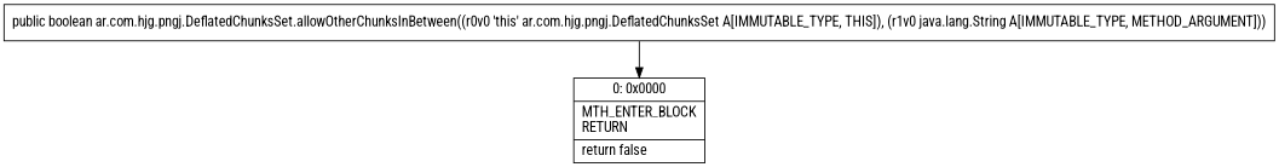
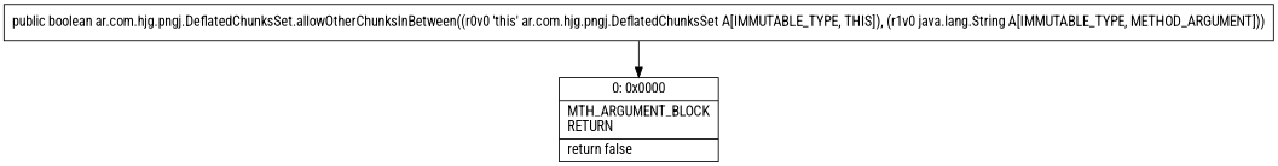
  digraph {
    fontname="Roboto Condensed"
    node [shape=record fontname="Roboto Condensed"]
-   n1 [label="{0\:\ 0x0000|MTH_ENTER_BLOCK\lRETURN\l|return false\l}"]
+   n1 [label="{0\:\ 0x0000|MTH_ARGUMENT_BLOCK\lRETURN\l|return false\l}"]
    n2 [label="{public boolean ar.com.hjg.pngj.DeflatedChunksSet.allowOtherChunksInBetween((r0v0 'this' ar.com.hjg.pngj.DeflatedChunksSet A[IMMUTABLE_TYPE, THIS]), (r1v0 java.lang.String A[IMMUTABLE_TYPE, METHOD_ARGUMENT])) }"]
    n2 -> n1 [fontname="Roboto Condensed"]
  }
